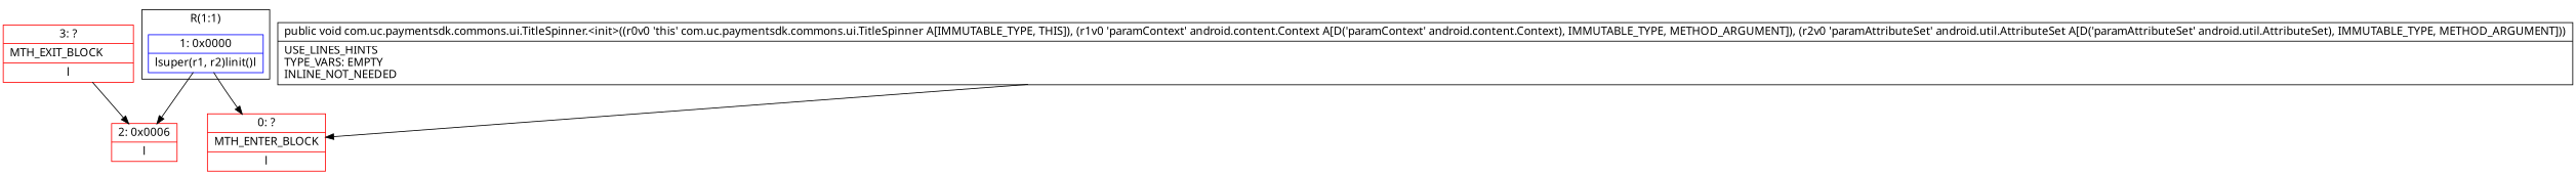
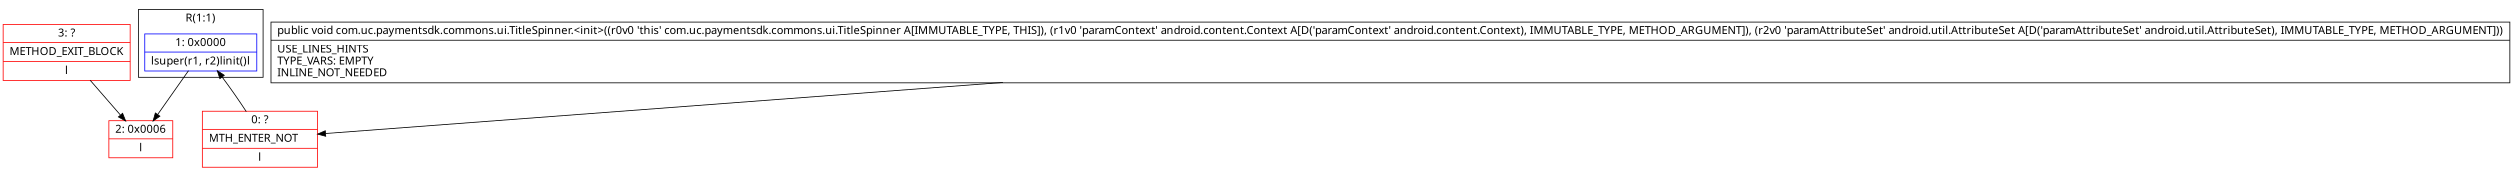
  digraph {
    fontname="Noto Sans"
    node [color=red fontname="Noto Sans" shape=record]
    edge [fontname="Noto Sans"]
    n1 [color=blue label="{1\:\ 0x0000|lsuper(r1, r2)linit()l}"]
    n2 [label="{2\:\ 0x0006|l}"]
-   n3 [label="{0\:\ ?|MTH_ENTER_BLOCK\l|l}"]
-   n4 [label="{3\:\ ?|MTH_EXIT_BLOCK\l|l}"]
+   n3 [label="{0\:\ ?|MTH_ENTER_NOT\l|l}"]
+   n4 [label="{3\:\ ?|METHOD_EXIT_BLOCK\l|l}"]
    n5 [label="{public void com.uc.paymentsdk.commons.ui.TitleSpinner.\<init\>((r0v0 'this' com.uc.paymentsdk.commons.ui.TitleSpinner A[IMMUTABLE_TYPE, THIS]), (r1v0 'paramContext' android.content.Context A[D('paramContext' android.content.Context), IMMUTABLE_TYPE, METHOD_ARGUMENT]), (r2v0 'paramAttributeSet' android.util.AttributeSet A[D('paramAttributeSet' android.util.AttributeSet), IMMUTABLE_TYPE, METHOD_ARGUMENT]))  | USE_LINES_HINTS\lTYPE_VARS: EMPTY\lINLINE_NOT_NEEDED\l}" color=""]
    subgraph cluster_1 {
      label="R(1:1)"
      n1
    }
    n1 -> n2
-   n1 -> n3
+   n3 -> n1
    n4 -> n2
    n5 -> n3
  }
